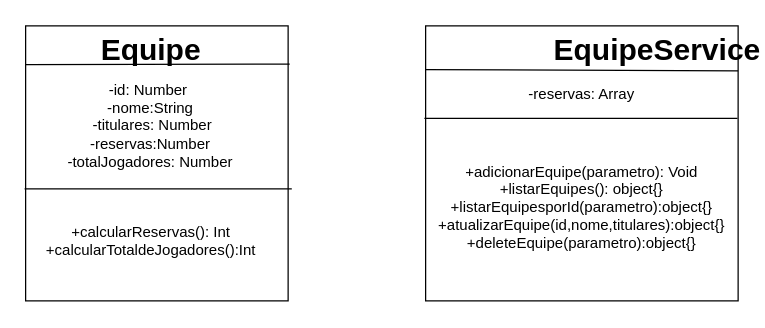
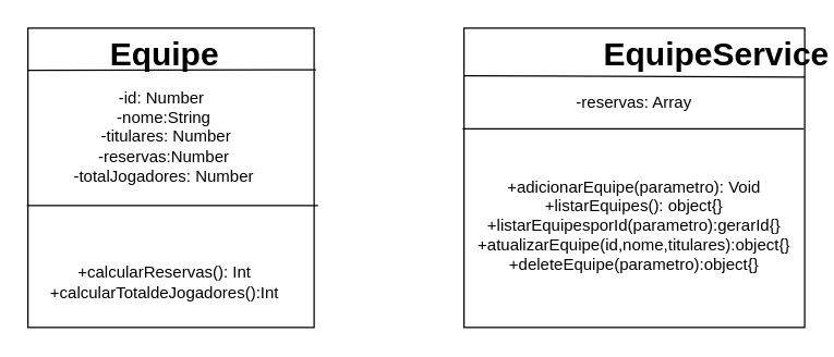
  <mxCell id="0" />
  <mxCell id="1" parent="0" />
  <mxCell id="2" value="" style="rounded=0;whiteSpace=wrap;html=1;" vertex="1" parent="1"><mxGeometry x="20" y="20" width="210" height="220" as="geometry" /></mxCell>
  <mxCell id="3" value="Equipe" style="text;strokeColor=none;fillColor=none;html=1;fontSize=24;fontStyle=1;verticalAlign=middle;align=center;" vertex="1" parent="1"><mxGeometry x="85" y="30" width="70" height="20" as="geometry" /></mxCell>
  <mxCell id="4" value="-id: Number&amp;nbsp;&lt;br&gt;-nome:String&lt;br&gt;&amp;nbsp;-titulares: Number&lt;br&gt;-reservas:Number&lt;br&gt;-totalJogadores: Number" style="text;html=1;strokeColor=none;fillColor=none;align=center;verticalAlign=middle;whiteSpace=wrap;rounded=0;" vertex="1" parent="1"><mxGeometry x="50" y="50" width="140" height="100" as="geometry" /></mxCell>
  <mxCell id="5" value="" style="endArrow=none;html=1;entryX=1.006;entryY=0.139;entryDx=0;entryDy=0;entryPerimeter=0;" edge="1" parent="1" target="2"><mxGeometry width="50" height="50" relative="1" as="geometry"><mxPoint x="20" y="51" as="sourcePoint" /><mxPoint x="300" y="100" as="targetPoint" /></mxGeometry></mxCell>
  <mxCell id="6" value="" style="endArrow=none;html=1;exitX=-0.004;exitY=0.593;exitDx=0;exitDy=0;exitPerimeter=0;entryX=1.014;entryY=0.593;entryDx=0;entryDy=0;entryPerimeter=0;" edge="1" parent="1" source="2" target="2"><mxGeometry width="50" height="50" relative="1" as="geometry"><mxPoint x="250" y="150" as="sourcePoint" /><mxPoint x="300" y="100" as="targetPoint" /></mxGeometry></mxCell>
- <mxCell id="7" value="&lt;span style=&quot;&quot;&gt;&lt;font style=&quot;font-size: 12px;&quot; color=&quot;#ffffff&quot;&gt;+gerarId(): Int&lt;br&gt;&lt;/font&gt;+calcularReservas(): Int&lt;br&gt;+calcularTotaldeJogadores():Int&lt;br&gt;&lt;/span&gt;" style="text;html=1;strokeColor=none;fillColor=none;align=center;verticalAlign=middle;whiteSpace=wrap;rounded=0;" vertex="1" parent="1"><mxGeometry x="42.5" y="150" width="155" height="70" as="geometry" /></mxCell>
+ <mxCell id="7" value="&lt;span style=&quot;&quot;&gt;&lt;font style=&quot;font-size: 12px;&quot; color=&quot;#ffffff&quot;&gt;+gerarId(): Int&lt;br&gt;&lt;/font&gt;+calcularReservas(): Int&lt;br&gt;+calcularTotaldeJogadores():Int&lt;br&gt;&lt;/span&gt;" style="text;html=1;strokeColor=none;fillColor=none;align=center;verticalAlign=middle;whiteSpace=wrap;rounded=0;" vertex="1" parent="1"><mxGeometry x="42.5" y="165" width="155" height="70" as="geometry" /></mxCell>
  <mxCell id="8" value="" style="rounded=0;whiteSpace=wrap;html=1;" vertex="1" parent="1"><mxGeometry x="340" y="20" width="250" height="220" as="geometry" /></mxCell>
  <mxCell id="9" value="EquipeService" style="text;strokeColor=none;fillColor=none;html=1;fontSize=24;fontStyle=1;verticalAlign=middle;align=center;" vertex="1" parent="1"><mxGeometry x="495" y="30" width="60" height="20" as="geometry" /></mxCell>
  <mxCell id="10" value="" style="endArrow=none;html=1;exitX=0.001;exitY=0.159;exitDx=0;exitDy=0;exitPerimeter=0;" edge="1" parent="1" source="8"><mxGeometry width="50" height="50" relative="1" as="geometry"><mxPoint x="340" y="50" as="sourcePoint" /><mxPoint x="590" y="56" as="targetPoint" /></mxGeometry></mxCell>
  <mxCell id="11" value="-reservas: Array" style="text;html=1;strokeColor=none;fillColor=none;align=center;verticalAlign=middle;whiteSpace=wrap;rounded=0;" vertex="1" parent="1"><mxGeometry x="400" y="60" width="130" height="30" as="geometry" /></mxCell>
  <mxCell id="12" value="" style="endArrow=none;html=1;entryX=0.998;entryY=0.336;entryDx=0;entryDy=0;entryPerimeter=0;exitX=-0.004;exitY=0.336;exitDx=0;exitDy=0;exitPerimeter=0;" edge="1" parent="1" source="8" target="8"><mxGeometry width="50" height="50" relative="1" as="geometry"><mxPoint x="320" y="120" as="sourcePoint" /><mxPoint x="370" y="70" as="targetPoint" /></mxGeometry></mxCell>
- <mxCell id="13" value="+adicionarEquipe(parametro): Void&lt;br&gt;+listarEquipes(): object{}&lt;br&gt;+listarEquipesporId(parametro):object{}&lt;br&gt;+atualizarEquipe(id,nome,titulares):object{}&lt;br&gt;+deleteEquipe(parametro):object{}" style="text;html=1;strokeColor=none;fillColor=none;align=center;verticalAlign=middle;whiteSpace=wrap;rounded=0;" vertex="1" parent="1"><mxGeometry x="350" y="100" width="230" height="130" as="geometry" /></mxCell>
+ <mxCell id="13" value="+adicionarEquipe(parametro): Void&lt;br&gt;+listarEquipes(): object{}&lt;br&gt;+listarEquipesporId(parametro):gerarId{}&lt;br&gt;+atualizarEquipe(id,nome,titulares):object{}&lt;br&gt;+deleteEquipe(parametro):object{}" style="text;html=1;strokeColor=none;fillColor=none;align=center;verticalAlign=middle;whiteSpace=wrap;rounded=0;" vertex="1" parent="1"><mxGeometry x="350" y="100" width="230" height="130" as="geometry" /></mxCell>
